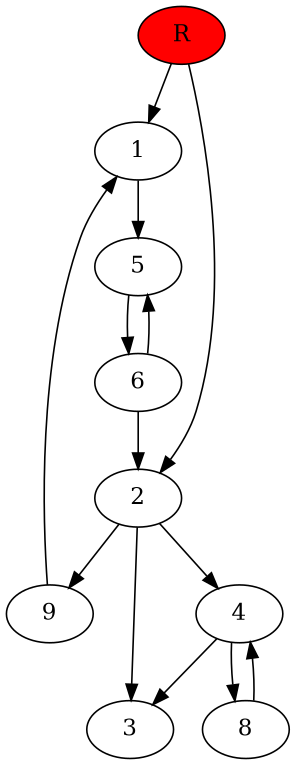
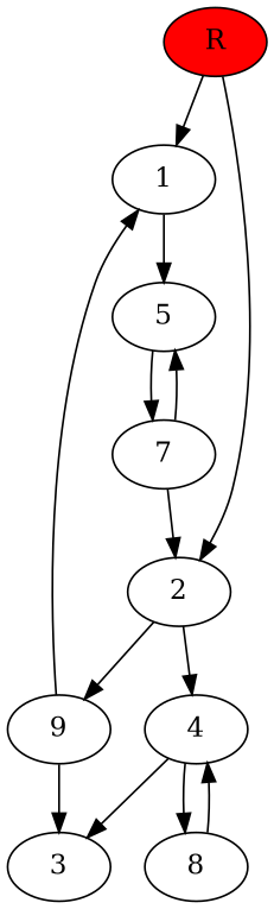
  digraph {
    1
    5
-   6
+   6 [label=7]
    2
    4
    n6 [label=9]
    3
    8
    R [fillcolor="#ff0000" style=filled]
    1 -> 5
    5 -> 6
    6 -> 5
    6 -> 2
    2 -> 4
    2 -> n6
    4 -> 3
    4 -> 8
    n6 -> 1
-   2 -> 3
+   n6 -> 3
    8 -> 4
    R -> 1
    R -> 2
  }
